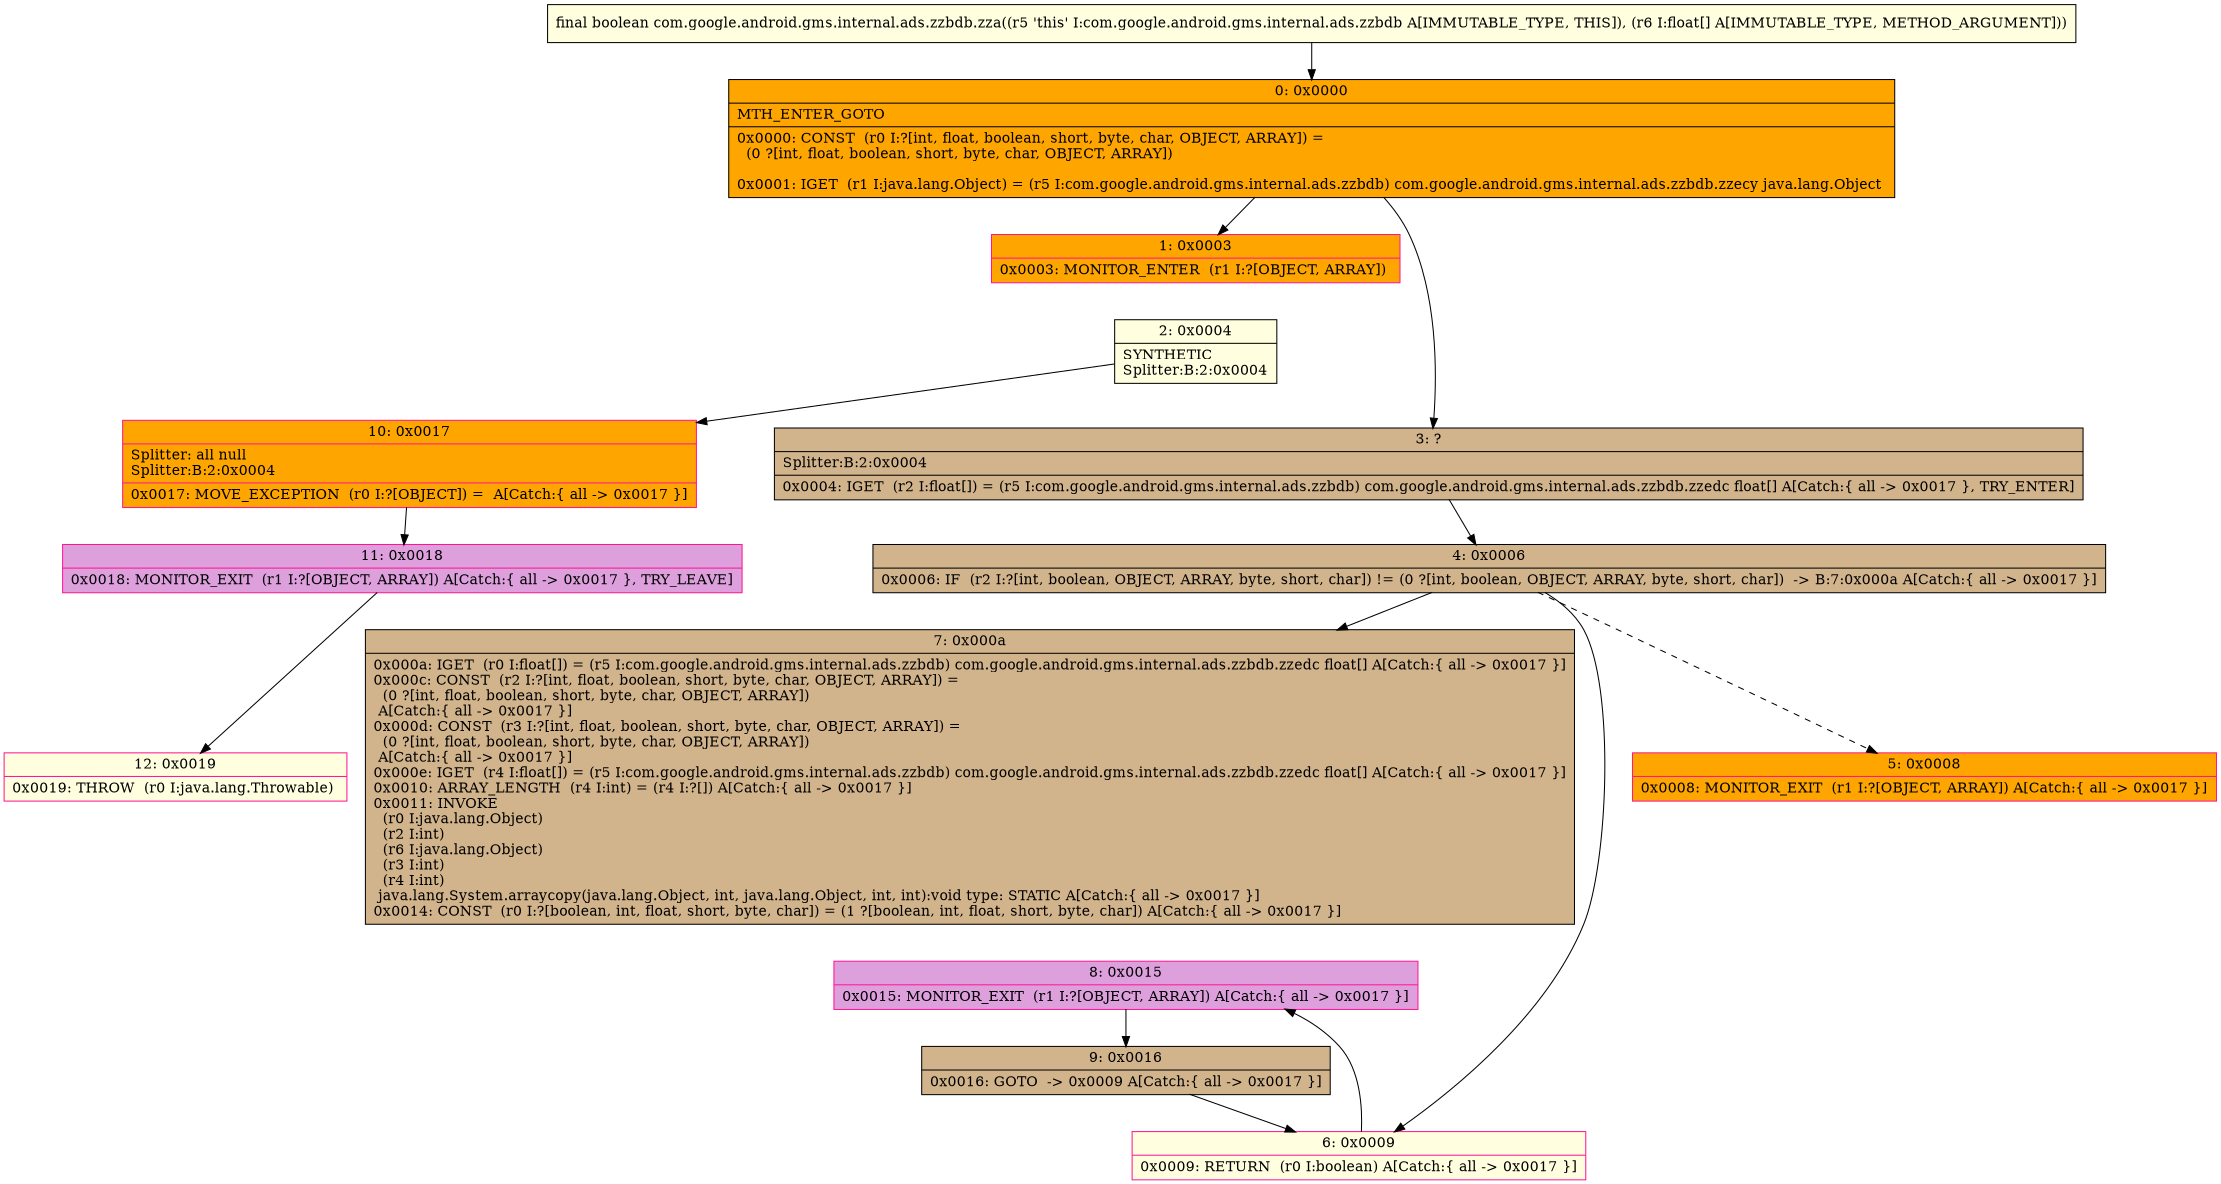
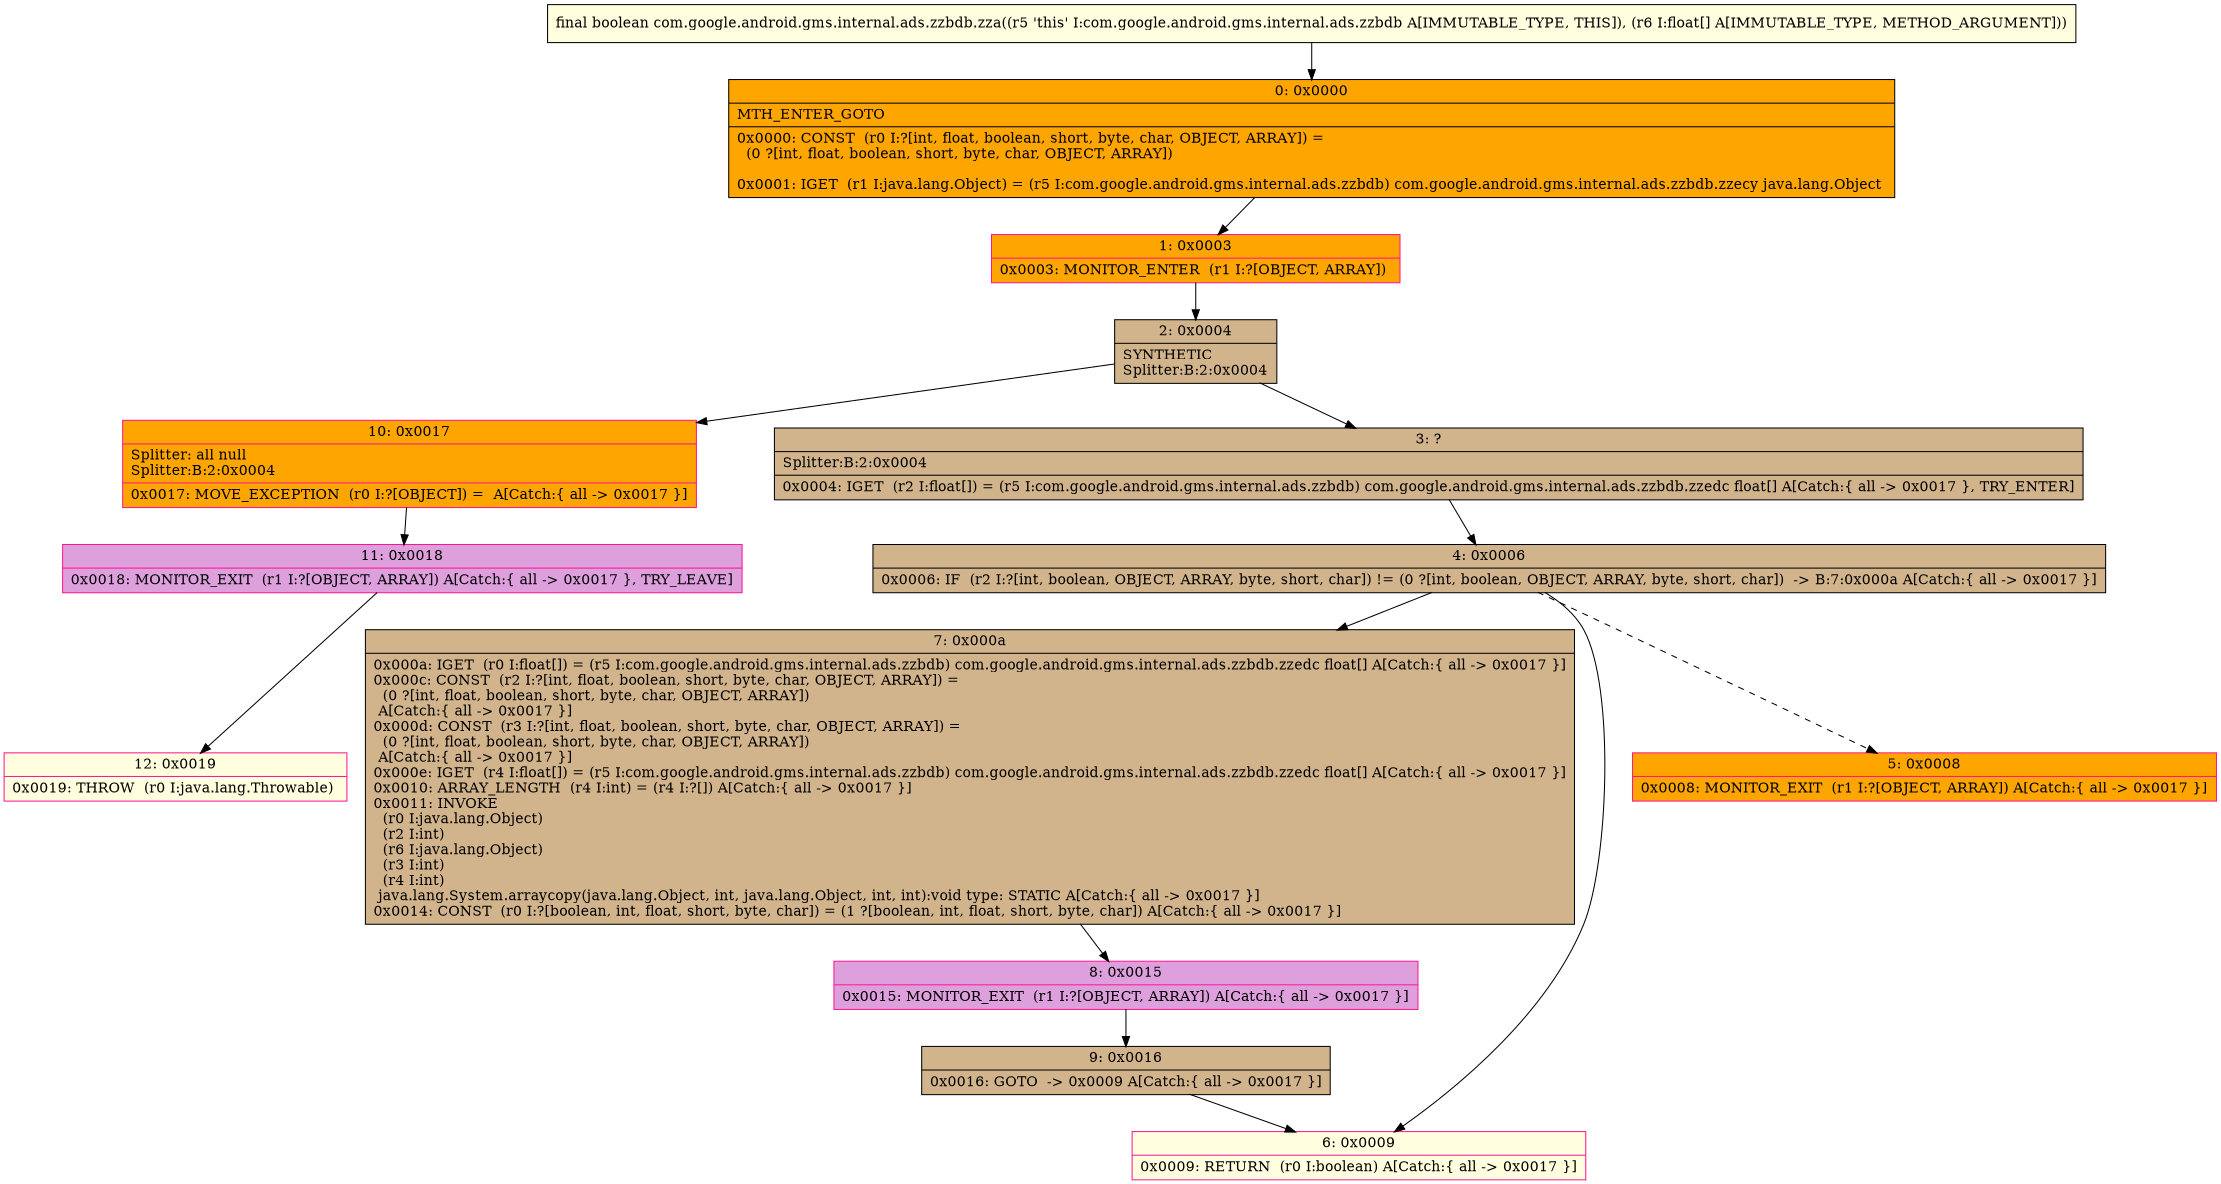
  digraph {
    node [color=black fillcolor=tan shape=record style=filled]
    n1 [fillcolor=orange label="{0\:\ 0x0000|MTH_ENTER_GOTO\l|0x0000: CONST  (r0 I:?[int, float, boolean, short, byte, char, OBJECT, ARRAY]) = \l  (0 ?[int, float, boolean, short, byte, char, OBJECT, ARRAY])\l \l0x0001: IGET  (r1 I:java.lang.Object) = (r5 I:com.google.android.gms.internal.ads.zzbdb) com.google.android.gms.internal.ads.zzbdb.zzecy java.lang.Object \l}"]
    n2 [color=deeppink fillcolor=orange label="{1\:\ 0x0003|0x0003: MONITOR_ENTER  (r1 I:?[OBJECT, ARRAY]) \l}"]
-   n3 [fillcolor=lightyellow label="{2\:\ 0x0004|SYNTHETIC\lSplitter:B:2:0x0004\l}"]
+   n3 [label="{2\:\ 0x0004|SYNTHETIC\lSplitter:B:2:0x0004\l}"]
    n4 [label="{3\:\ ?|Splitter:B:2:0x0004\l|0x0004: IGET  (r2 I:float[]) = (r5 I:com.google.android.gms.internal.ads.zzbdb) com.google.android.gms.internal.ads.zzbdb.zzedc float[] A[Catch:\{ all \-\> 0x0017 \}, TRY_ENTER]\l}"]
    n5 [color=deeppink fillcolor=orange label="{10\:\ 0x0017|Splitter: all null\lSplitter:B:2:0x0004\l|0x0017: MOVE_EXCEPTION  (r0 I:?[OBJECT]) =  A[Catch:\{ all \-\> 0x0017 \}]\l}"]
    n6 [label="{4\:\ 0x0006|0x0006: IF  (r2 I:?[int, boolean, OBJECT, ARRAY, byte, short, char]) != (0 ?[int, boolean, OBJECT, ARRAY, byte, short, char])  \-\> B:7:0x000a A[Catch:\{ all \-\> 0x0017 \}]\l}"]
    n7 [color=deeppink fillcolor=plum label="{11\:\ 0x0018|0x0018: MONITOR_EXIT  (r1 I:?[OBJECT, ARRAY]) A[Catch:\{ all \-\> 0x0017 \}, TRY_LEAVE]\l}"]
    n8 [color=deeppink fillcolor=orange label="{5\:\ 0x0008|0x0008: MONITOR_EXIT  (r1 I:?[OBJECT, ARRAY]) A[Catch:\{ all \-\> 0x0017 \}]\l}"]
    n9 [label="{7\:\ 0x000a|0x000a: IGET  (r0 I:float[]) = (r5 I:com.google.android.gms.internal.ads.zzbdb) com.google.android.gms.internal.ads.zzbdb.zzedc float[] A[Catch:\{ all \-\> 0x0017 \}]\l0x000c: CONST  (r2 I:?[int, float, boolean, short, byte, char, OBJECT, ARRAY]) = \l  (0 ?[int, float, boolean, short, byte, char, OBJECT, ARRAY])\l A[Catch:\{ all \-\> 0x0017 \}]\l0x000d: CONST  (r3 I:?[int, float, boolean, short, byte, char, OBJECT, ARRAY]) = \l  (0 ?[int, float, boolean, short, byte, char, OBJECT, ARRAY])\l A[Catch:\{ all \-\> 0x0017 \}]\l0x000e: IGET  (r4 I:float[]) = (r5 I:com.google.android.gms.internal.ads.zzbdb) com.google.android.gms.internal.ads.zzbdb.zzedc float[] A[Catch:\{ all \-\> 0x0017 \}]\l0x0010: ARRAY_LENGTH  (r4 I:int) = (r4 I:?[]) A[Catch:\{ all \-\> 0x0017 \}]\l0x0011: INVOKE  \l  (r0 I:java.lang.Object)\l  (r2 I:int)\l  (r6 I:java.lang.Object)\l  (r3 I:int)\l  (r4 I:int)\l java.lang.System.arraycopy(java.lang.Object, int, java.lang.Object, int, int):void type: STATIC A[Catch:\{ all \-\> 0x0017 \}]\l0x0014: CONST  (r0 I:?[boolean, int, float, short, byte, char]) = (1 ?[boolean, int, float, short, byte, char]) A[Catch:\{ all \-\> 0x0017 \}]\l}"]
    n10 [color=deeppink fillcolor=lightyellow label="{6\:\ 0x0009|0x0009: RETURN  (r0 I:boolean) A[Catch:\{ all \-\> 0x0017 \}]\l}"]
    n11 [color=deeppink fillcolor=plum label="{8\:\ 0x0015|0x0015: MONITOR_EXIT  (r1 I:?[OBJECT, ARRAY]) A[Catch:\{ all \-\> 0x0017 \}]\l}"]
    n12 [label="{9\:\ 0x0016|0x0016: GOTO  \-\> 0x0009 A[Catch:\{ all \-\> 0x0017 \}]\l}"]
    n13 [color=deeppink fillcolor=lightyellow label="{12\:\ 0x0019|0x0019: THROW  (r0 I:java.lang.Throwable) \l}"]
    n14 [fillcolor=lightyellow label="{final boolean com.google.android.gms.internal.ads.zzbdb.zza((r5 'this' I:com.google.android.gms.internal.ads.zzbdb A[IMMUTABLE_TYPE, THIS]), (r6 I:float[] A[IMMUTABLE_TYPE, METHOD_ARGUMENT])) }"]
    n1 -> n2
-   n1 -> n4
+   n2 -> n3
+   n3 -> n4
    n3 -> n5
    n4 -> n6
    n5 -> n7
    n6 -> n8 [style=dashed]
    n6 -> n9
    n6 -> n10
    n7 -> n13
-   n10 -> n11
+   n9 -> n11
    n11 -> n12
    n12 -> n10
    n14 -> n1
  }
